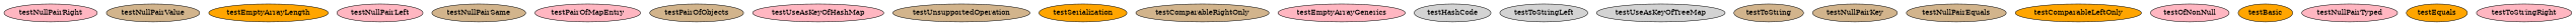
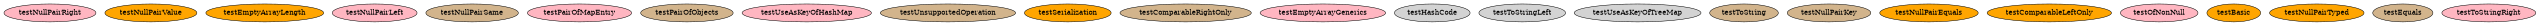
  digraph {
    node [style=filled fillcolor=lightpink]
    testNullPairRight
-   testNullPairValue [fillcolor=tan]
+   testNullPairValue [fillcolor=orange]
    testEmptyArrayLength [fillcolor=orange]
    testNullPairLeft
    testNullPairSame [fillcolor=tan]
    testPairOfMapEntry
    testPairOfObjects [fillcolor=tan]
    testUseAsKeyOfHashMap
    testUnsupportedOperation [fillcolor=tan]
    testSerialization [fillcolor=orange]
    testComparableRightOnly [fillcolor=tan]
    testEmptyArrayGenerics
    testHashCode [fillcolor=lightgrey]
    testToStringLeft [fillcolor=lightgrey]
    testUseAsKeyOfTreeMap [fillcolor=lightgrey]
    testToString [fillcolor=tan]
    testNullPairKey [fillcolor=tan]
-   testNullPairEquals [fillcolor=tan]
+   testNullPairEquals [fillcolor=orange]
    testComparableLeftOnly [fillcolor=orange]
    testOfNonNull
    testBasic [fillcolor=orange]
-   testNullPairTyped
-   testEquals [fillcolor=orange]
+   testNullPairTyped [fillcolor=orange]
+   testEquals [fillcolor=tan]
    testToStringRight
  }
